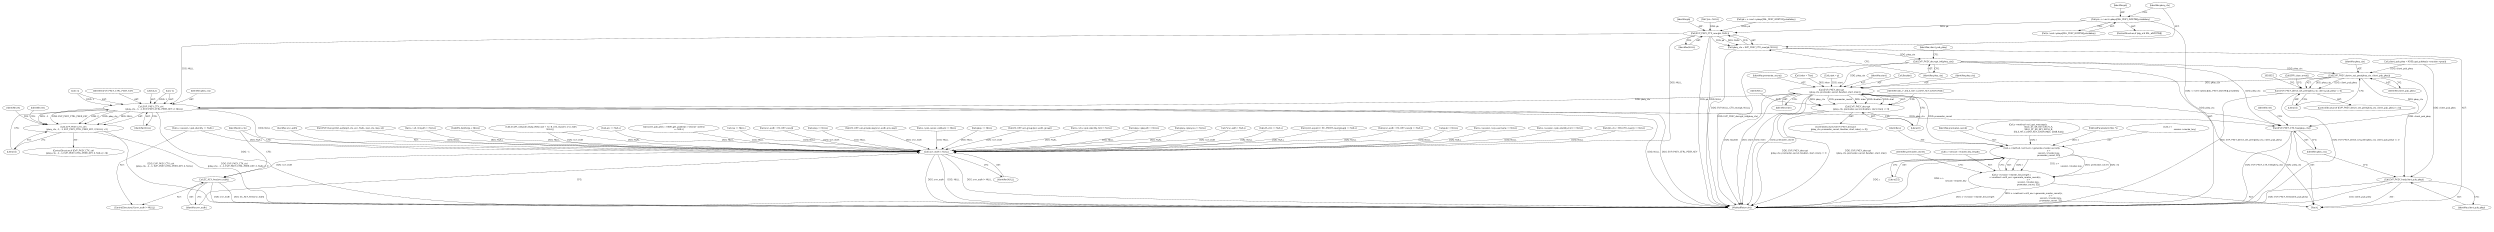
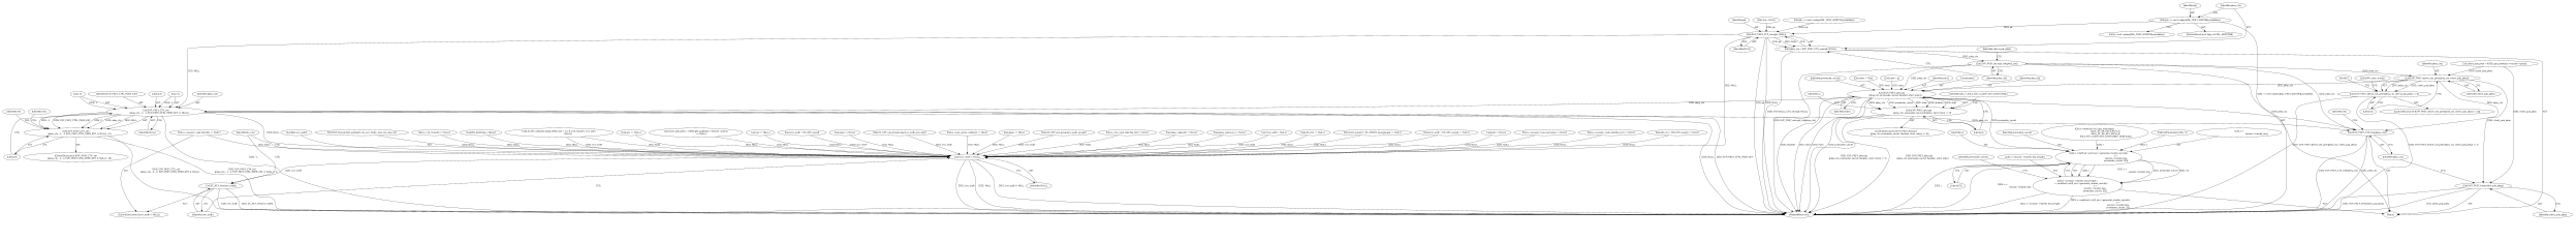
  digraph {
    fontname=Nunito
    node [fontname=Nunito]
    edge [fontname=Nunito]
    n1 [label="(Call,pk = s->cert->pkeys[SSL_PKEY_GOST94].privatekey)"]
    n2 [label="(Call,EVP_PKEY_CTX_new(pk, NULL))"]
    n3 [label="(Call,s->cert->pkeys[SSL_PKEY_GOST94].privatekey)"]
    n4 [label="(ControlStructure,if (alg_a & SSL_aGOST94))"]
    n5 [label="(MethodReturn,int)"]
    n6 [label="(Call,pkey_ctx = EVP_PKEY_CTX_new(pk, NULL))"]
    n7 [label="(Call,EVP_PKEY_CTX_ctrl\n            (pkey_ctx, -1, -1, EVP_PKEY_CTRL_PEER_KEY, 2, NULL))"]
    n8 [label="(Call,srvr_ecdh != NULL)"]
    n9 [label="(Identifier,NULL)"]
    n10 [label="(Call,EVP_PKEY_decrypt_init(pkey_ctx))"]
    n11 [label="(Block,)"]
    n12 [label="(Call,EVP_PKEY_CTX_free(pkey_ctx))"]
    n13 [label="(Call,EVP_PKEY_CTX_ctrl\n            (pkey_ctx, -1, -1, EVP_PKEY_CTRL_PEER_KEY, 2, NULL) > 0)"]
    n14 [label="(Identifier,NULL)"]
    n15 [label="(Call,EC_KEY_free(srvr_ecdh))"]
    n16 [label="(Identifier,NULL)"]
    n17 [label="(Call,EVP_PKEY_derive_set_peer(pkey_ctx, client_pub_pkey))"]
    n18 [label="(Call,EVP_PKEY_decrypt\n            (pkey_ctx, premaster_secret, &outlen, start, inlen))"]
    n19 [label="(Identifier,pkey_ctx)"]
    n20 [label="(Call,EVP_PKEY_derive_set_peer(pkey_ctx, client_pub_pkey) <= 0)"]
    n21 [label="(Call,EVP_PKEY_free(client_pub_pkey))"]
    n22 [label="(Identifier,client_pub_pkey)"]
    n23 [label="(Call,EVP_PKEY_decrypt\n            (pkey_ctx, premaster_secret, &outlen, start, inlen) <= 0)"]
    n24 [label="(Call,s->method->ssl3_enc->generate_master_secret(s,\n                                                        s->\n                                                        session->master_key,\n                                                        premaster_secret, 32))"]
    n25 [label="(Identifier,inlen)"]
    n26 [label="(Identifier,pkey_ctx)"]
    n27 [label="(ControlStructure,if (EVP_PKEY_derive_set_peer(pkey_ctx, client_pub_pkey) <= 0))"]
    n28 [label="(Literal,0)"]
    n29 [label="(Identifier,client_pub_pkey)"]
    n30 [label="(Literal,0)"]
    n31 [label="(ControlStructure,if (EVP_PKEY_decrypt\n            (pkey_ctx, premaster_secret, &outlen, start, inlen) <= 0))"]
    n32 [label="(Call,s->session->master_key_length =\n            s->method->ssl3_enc->generate_master_secret(s,\n                                                        s->\n                                                        session->master_key,\n                                                        premaster_secret, 32))"]
    n33 [label="(Literal,32)"]
    n34 [label="(Literal,0)"]
    n35 [label="(ControlStructure,if (EVP_PKEY_CTX_ctrl\n            (pkey_ctx, -1, -1, EVP_PKEY_CTRL_PEER_KEY, 2, NULL) > 0))"]
    n36 [label="(ControlStructure,if (srvr_ecdh != NULL))"]
    n37 [label="(Identifier,srvr_ecdh)"]
    n38 [label="(Call,EC_KEY_set_group(srvr_ecdh, group))"]
    n39 [label="(Call,s->ctx->psk_identity_hint != NULL)"]
    n40 [label="(Call,skey->pkey.dh == NULL)"]
    n41 [label="(Call,pkey->pkey.rsa == NULL)"]
    n42 [label="(Call,*srvr_ecdh = NULL)"]
    n43 [label="(Call,dh_clnt == NULL)"]
    n44 [label="(Identifier,pkey_ctx)"]
    n45 [label="(Call,(clnt_ecpoint = EC_POINT_new(group)) == NULL)"]
    n46 [label="(Call,(srvr_ecdh = EC_KEY_new()) == NULL)"]
    n47 [label="(Identifier,ret)"]
    n48 [label="(Identifier,pkey_ctx)"]
    n49 [label="(Identifier,s)"]
    n50 [label="(Call,pub == NULL)"]
    n51 [label="(Identifier,pk)"]
    n52 [label="(Call,s->session->srp_username == NULL)"]
    n53 [label="(Identifier,SSL_F_SSL3_GET_CLIENT_KEY_EXCHANGE)"]
    n54 [label="(Call,s->session->psk_identity_hint == NULL)"]
    n55 [label="(Call,(bn_ctx = BN_CTX_new()) == NULL)"]
    n56 [label="(Identifier,srvr_ecdh)"]
    n57 [label="(Call,-1)"]
    n58 [label="(Call,EVP_DecryptInit_ex(&ciph_ctx, enc, NULL, kssl_ctx->key, iv))"]
    n59 [label="(Call,s->s3->tmp.dh == NULL)"]
    n60 [label="(Identifier,premaster_secret)"]
    n61 [label="(Call,BN_bin2bn(p, i, NULL))"]
    n62 [label="(Identifier,premaster_secret)"]
    n63 [label="(Call,ECDH_compute_key(p, (field_size + 7) / 8, clnt_ecpoint, srvr_ecdh,\n                             NULL))"]
    n64 [label="(Call,s->session->psk_identity == NULL)"]
    n65 [label="(Call,s->method->ssl_get_message(s,\n                                   SSL3_ST_SR_KEY_EXCH_A,\n                                   SSL3_ST_SR_KEY_EXCH_B,\n                                   SSL3_MT_CLIENT_KEY_EXCHANGE, 2048, &ok))"]
    n66 [label="(MethodParameterIn,SSL *s)"]
    n67 [label="(Identifier,EVP_PKEY_CTRL_PEER_KEY)"]
    n68 [label="(Literal,2)"]
    n69 [label="(Call,enc == NULL)"]
    n70 [label="(Identifier,pkey_ctx)"]
    n71 [label="(Call,(clnt_pub_pkey = X509_get_pubkey(s->session->peer))\n                 == NULL)"]
    n72 [label="(Identifier,start)"]
    n73 [label="(Call,rsa == NULL)"]
    n74 [label="(Call,&outlen)"]
    n75 [label="(Call,s->\n                                                        session->master_key)"]
    n76 [label="(Call,client_pub_pkey = X509_get_pubkey(s->session->peer))"]
    n77 [label="(Call,*pk = NULL)"]
    n78 [label="(Call,ERR_clear_error())"]
    n79 [label="(Call,s->session->master_key_length)"]
    n80 [label="(Identifier,client_pub_pkey)"]
    n81 [label="(Identifier,ret)"]
    n82 [label="(Identifier,ret)"]
    n83 [label="(Call,srvr_ecdh = EC_KEY_new())"]
    n84 [label="(Identifier,s)"]
    n85 [label="(Call,skey == NULL)"]
    n86 [label="(Call,EC_KEY_set_private_key(srvr_ecdh, priv_key))"]
    n87 [label="(Call,s->psk_server_callback == NULL)"]
    n88 [label="(Identifier,pkey_ctx)"]
    n89 [label="(Call,pk = s->cert->pkeys[SSL_PKEY_GOST01].privatekey)"]
    n90 [label="(Identifier,bn_ctx)"]
    n91 [label="(Identifier,premaster_secret)"]
    n92 [label="(Identifier,pk)"]
    n93 [label="(Call,inlen = Tlen)"]
    n94 [label="(Call,-1)"]
    n95 [label="(Call,pkey == NULL)"]
    n96 [label="(Call,start = p)"]
    1002032
    n1 -> n2 [label="DDG: pk"]
    n1 -> n3 [label="CFG: "]
    n1 -> n4 [label="AST: "]
    n1 -> n5 [label="DDG: s->cert->pkeys[SSL_PKEY_GOST94].privatekey"]
    n2 -> n5 [label="DDG: NULL"]
    n2 -> n5 [label="DDG: pk"]
    n2 -> n6 [label="AST: "]
    n2 -> n6 [label="DDG: pk"]
    n2 -> n6 [label="DDG: NULL"]
    n2 -> n7 [label="DDG: NULL"]
    n2 -> n8 [label="DDG: NULL"]
    n2 -> n9 [label="CFG: "]
-   n3 -> n1 [label="AST: "]
    n6 -> n2 [label="CFG: "]
    n6 -> n5 [label="DDG: EVP_NULL_CTX_new(pk, NULL)"]
    n6 -> n10 [label="DDG: pkey_ctx"]
    n6 -> n11 [label="AST: "]
    n7 -> n5 [label="DDG: EVP_PKEY_CTRL_PEER_KEY"]
    n7 -> n5 [label="DDG: -1"]
    n7 -> n5 [label="DDG: NULL"]
    n7 -> n8 [label="DDG: NULL"]
    n7 -> n12 [label="DDG: pkey_ctx"]
    n7 -> n13 [label="AST: "]
    n7 -> n13 [label="DDG: -1"]
    n7 -> n13 [label="DDG: EVP_PKEY_CTRL_PEER_KEY"]
    n7 -> n13 [label="DDG: 2"]
    n7 -> n13 [label="DDG: pkey_ctx"]
    n7 -> n13 [label="DDG: NULL"]
    n7 -> n14 [label="CFG: "]
    n8 -> n5 [label="DDG: srvr_ecdh != NULL"]
    n8 -> n5 [label="DDG: srvr_ecdh"]
    n8 -> n5 [label="DDG: NULL"]
    n8 -> n15 [label="DDG: srvr_ecdh"]
    n8 -> n16 [label="CFG: "]
    n9 -> n2 [label="AST: "]
    n10 -> n5 [label="DDG: EVP_PKEY_decrypt_init(pkey_ctx)"]
    n10 -> n11 [label="AST: "]
    n10 -> n12 [label="DDG: pkey_ctx"]
    n10 -> n17 [label="DDG: pkey_ctx"]
    n10 -> n18 [label="DDG: pkey_ctx"]
    n10 -> n19 [label="CFG: "]
    n12 -> n5 [label="DDG: pkey_ctx"]
    n12 -> n5 [label="DDG: EVP_PKEY_CTX_free(pkey_ctx)"]
    n12 -> n11 [label="AST: "]
    n12 -> n26 [label="CFG: "]
    n13 -> n5 [label="DDG: EVP_PKEY_CTX_ctrl\n            (pkey_ctx, -1, -1, EVP_PKEY_CTRL_PEER_KEY, 2, NULL)"]
    n13 -> n5 [label="DDG: EVP_PKEY_CTX_ctrl\n            (pkey_ctx, -1, -1, EVP_PKEY_CTRL_PEER_KEY, 2, NULL) > 0"]
    n13 -> n34 [label="CFG: "]
    n13 -> n35 [label="AST: "]
    n14 -> n7 [label="AST: "]
    n15 -> n5 [label="DDG: srvr_ecdh"]
    n15 -> n5 [label="DDG: EC_KEY_free(srvr_ecdh)"]
    n15 -> n36 [label="AST: "]
    n15 -> n37 [label="CFG: "]
    n16 -> n8 [label="AST: "]
    n17 -> n12 [label="DDG: pkey_ctx"]
    n17 -> n18 [label="DDG: pkey_ctx"]
    n17 -> n20 [label="AST: "]
    n17 -> n20 [label="DDG: pkey_ctx"]
    n17 -> n20 [label="DDG: client_pub_pkey"]
    n17 -> n21 [label="DDG: client_pub_pkey"]
    n17 -> n22 [label="CFG: "]
    n18 -> n5 [label="DDG: premaster_secret"]
    n18 -> n5 [label="DDG: &outlen"]
    n18 -> n5 [label="DDG: start"]
    n18 -> n5 [label="DDG: inlen"]
    n18 -> n7 [label="DDG: pkey_ctx"]
    n18 -> n12 [label="DDG: pkey_ctx"]
    n18 -> n23 [label="AST: "]
    n18 -> n23 [label="DDG: pkey_ctx"]
    n18 -> n23 [label="DDG: premaster_secret"]
    n18 -> n23 [label="DDG: inlen"]
    n18 -> n23 [label="DDG: &outlen"]
    n18 -> n23 [label="DDG: start"]
    n18 -> n24 [label="DDG: premaster_secret"]
    n18 -> n25 [label="CFG: "]
    n19 -> n6 [label="CFG: "]
    n19 -> n10 [label="AST: "]
    n20 -> n5 [label="DDG: EVP_PKEY_derive_set_peer(pkey_ctx, client_pub_pkey)"]
    n20 -> n5 [label="DDG: EVP_PKEY_derive_set_peer(pkey_ctx, client_pub_pkey) <= 0"]
    n20 -> n27 [label="AST: "]
    n20 -> n28 [label="CFG: "]
    n21 -> n5 [label="DDG: client_pub_pkey"]
    n21 -> n5 [label="DDG: EVP_PKEY_free(client_pub_pkey)"]
    n21 -> n11 [label="AST: "]
    n21 -> n29 [label="CFG: "]
    n22 -> n17 [label="AST: "]
    n23 -> n5 [label="DDG: EVP_PKEY_decrypt\n            (pkey_ctx, premaster_secret, &outlen, start, inlen) <= 0"]
    n23 -> n5 [label="DDG: EVP_PKEY_decrypt\n            (pkey_ctx, premaster_secret, &outlen, start, inlen)"]
    n23 -> n30 [label="CFG: "]
    n23 -> n31 [label="AST: "]
    n24 -> n5 [label="DDG: s"]
    n24 -> n5 [label="DDG: s->\n                                                        session->master_key"]
    n24 -> n32 [label="AST: "]
    n24 -> n32 [label="DDG: s"]
    n24 -> n32 [label="DDG: s->\n                                                        session->master_key"]
    n24 -> n32 [label="DDG: premaster_secret"]
    n24 -> n32 [label="DDG: 32"]
    n24 -> n33 [label="CFG: "]
    n25 -> n18 [label="AST: "]
    n26 -> n12 [label="AST: "]
    n26 -> n21 [label="CFG: "]
    n28 -> n17 [label="CFG: "]
    n28 -> n20 [label="AST: "]
    n29 -> n21 [label="AST: "]
    n30 -> n18 [label="CFG: "]
    n30 -> n23 [label="AST: "]
    n32 -> n5 [label="DDG: s->session->master_key_length"]
    n32 -> n5 [label="DDG: s->method->ssl3_enc->generate_master_secret(s,\n                                                        s->\n                                                        session->master_key,\n                                                        premaster_secret, 32)"]
    n32 -> n11 [label="AST: "]
    n32 -> n24 [label="CFG: "]
    n33 -> n24 [label="AST: "]
    n34 -> n7 [label="CFG: "]
    n34 -> n13 [label="AST: "]
    n37 -> n8 [label="CFG: "]
    n37 -> n15 [label="AST: "]
    n38 -> n8 [label="DDG: srvr_ecdh"]
    n39 -> n8 [label="DDG: NULL"]
    n40 -> n8 [label="DDG: NULL"]
    n41 -> n8 [label="DDG: NULL"]
    n42 -> n8 [label="DDG: srvr_ecdh"]
    n43 -> n8 [label="DDG: NULL"]
    n44 -> n17 [label="AST: "]
    n45 -> n8 [label="DDG: NULL"]
    n46 -> n8 [label="DDG: NULL"]
    n47 -> n13 [label="CFG: "]
    n48 -> n7 [label="AST: "]
    n49 -> n24 [label="AST: "]
    n50 -> n8 [label="DDG: NULL"]
    n51 -> n1 [label="AST: "]
    n52 -> n8 [label="DDG: NULL"]
    n53 -> n23 [label="CFG: "]
    n54 -> n8 [label="DDG: NULL"]
    n55 -> n8 [label="DDG: NULL"]
    n56 -> n8 [label="AST: "]
    n57 -> n7 [label="AST: "]
    n57 -> n7 [label="DDG: 1"]
    n58 -> n8 [label="DDG: NULL"]
    n59 -> n8 [label="DDG: NULL"]
    n60 -> n24 [label="AST: "]
    n61 -> n8 [label="DDG: NULL"]
    n62 -> n32 [label="CFG: "]
    n63 -> n8 [label="DDG: srvr_ecdh"]
    n63 -> n8 [label="DDG: NULL"]
    n64 -> n8 [label="DDG: NULL"]
    n64 -> n36 [label="AST: "]
    n65 -> n24 [label="DDG: s"]
    n66 -> n24 [label="DDG: s"]
    n67 -> n7 [label="AST: "]
    n68 -> n7 [label="AST: "]
    n69 -> n8 [label="DDG: NULL"]
    n70 -> n1 [label="CFG: "]
    n70 -> n6 [label="AST: "]
    n71 -> n8 [label="DDG: NULL"]
    n72 -> n18 [label="AST: "]
    n73 -> n8 [label="DDG: NULL"]
    n74 -> n18 [label="AST: "]
    n75 -> n24 [label="AST: "]
    n76 -> n17 [label="DDG: client_pub_pkey"]
    n76 -> n21 [label="DDG: client_pub_pkey"]
    n77 -> n2 [label="DDG: pk"]
    n78 -> n20 [label="CFG: "]
    n79 -> n32 [label="AST: "]
    n80 -> n10 [label="CFG: "]
    n81 -> n12 [label="CFG: "]
    n82 -> n13 [label="CFG: "]
    n83 -> n8 [label="DDG: srvr_ecdh"]
    n84 -> n23 [label="CFG: "]
    n85 -> n8 [label="DDG: NULL"]
    n86 -> n8 [label="DDG: srvr_ecdh"]
    n87 -> n8 [label="DDG: NULL"]
    n88 -> n18 [label="AST: "]
    n89 -> n2 [label="DDG: pk"]
    n90 -> n8 [label="CFG: "]
    n90 -> n15 [label="CFG: "]
    n91 -> n18 [label="AST: "]
    n92 -> n2 [label="AST: "]
    n93 -> n18 [label="DDG: inlen"]
    n94 -> n7 [label="AST: "]
    n94 -> n7 [label="DDG: 1"]
    n95 -> n8 [label="DDG: NULL"]
    n96 -> n18 [label="DDG: start"]
    1002032 -> n20 [label="CFG: "]
  }
